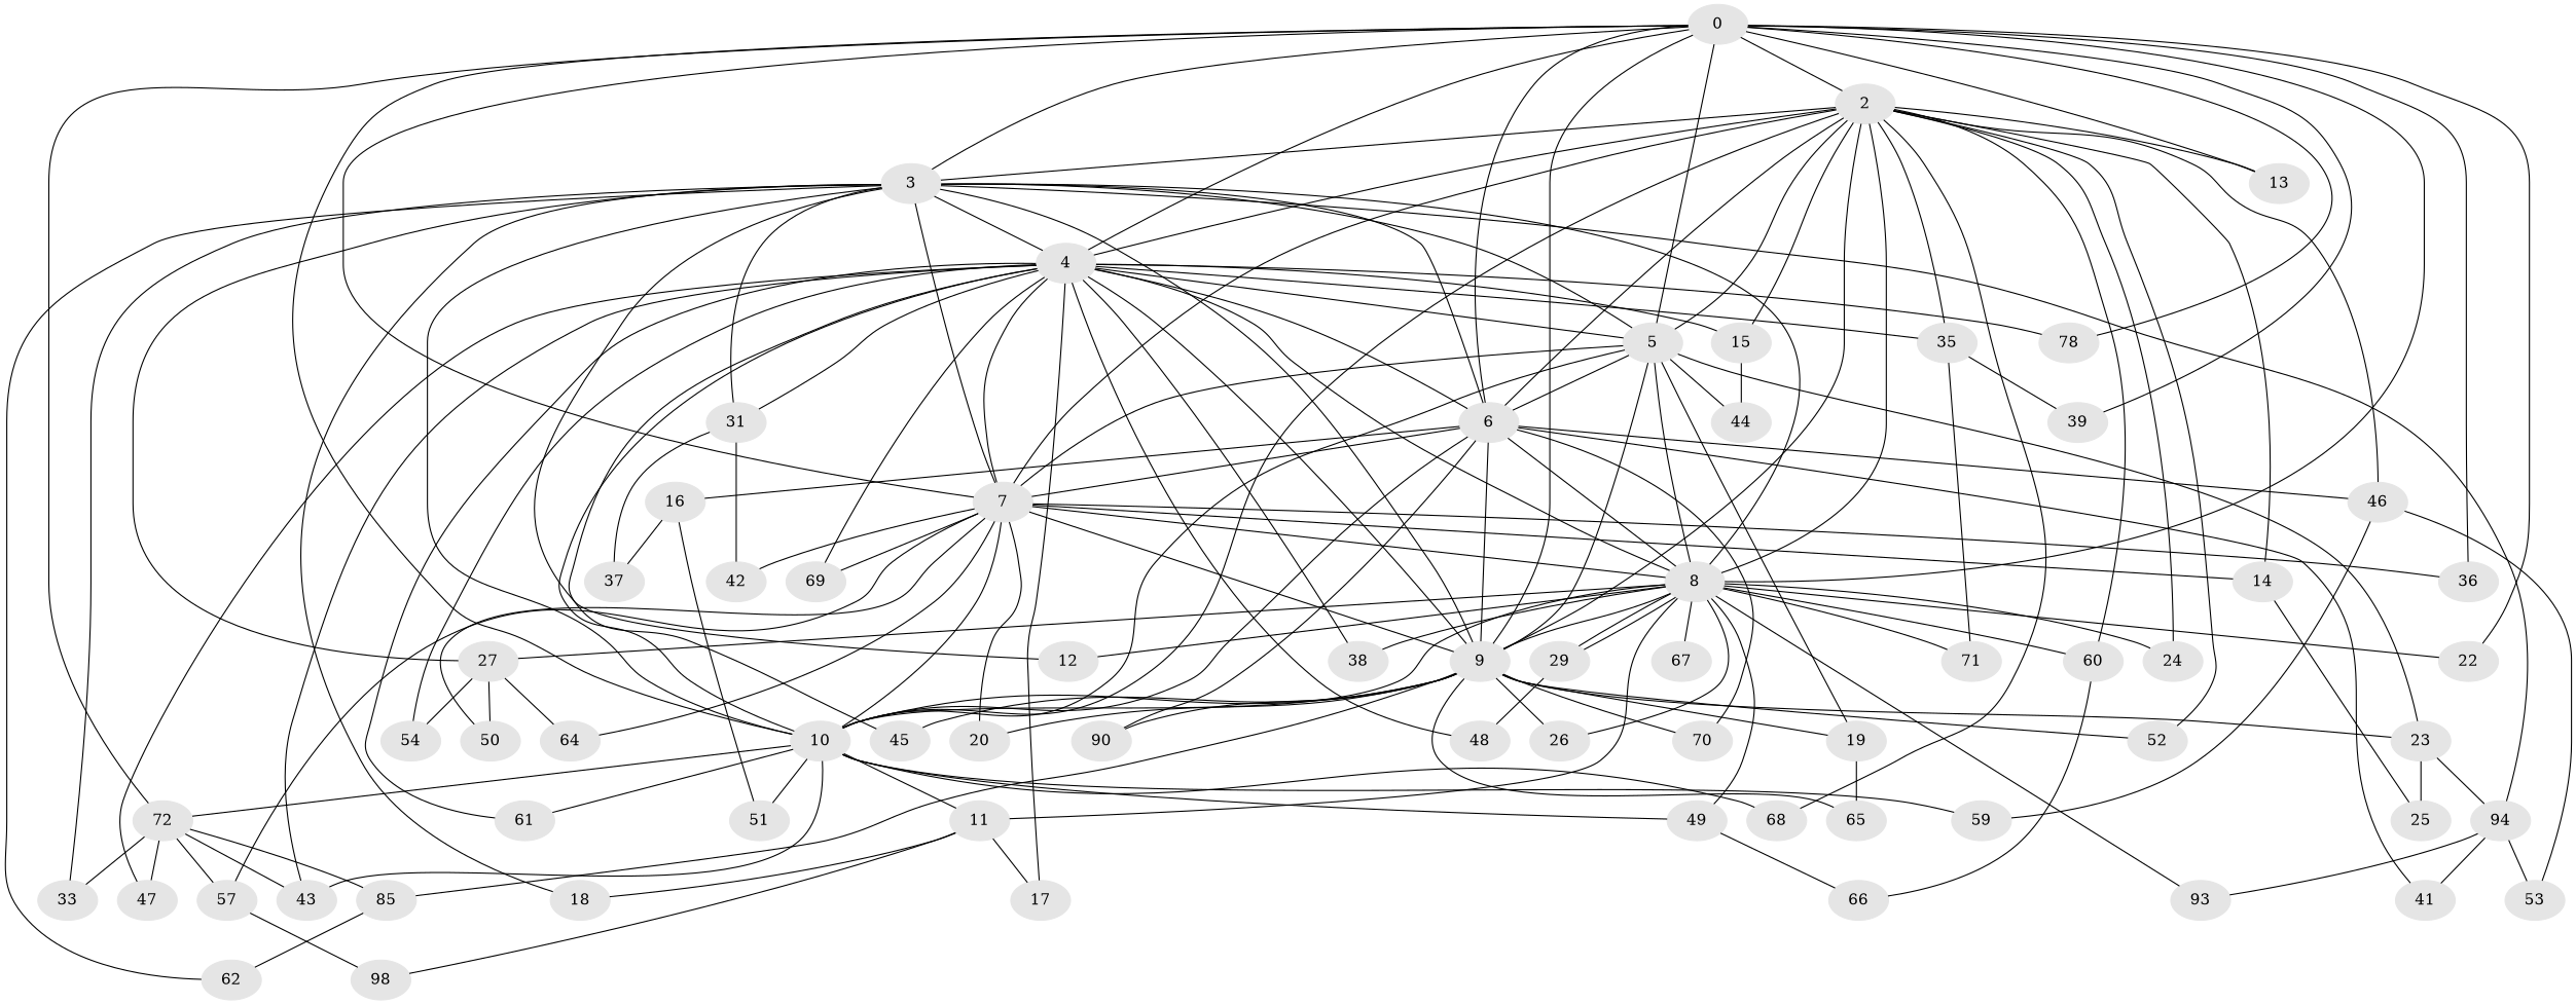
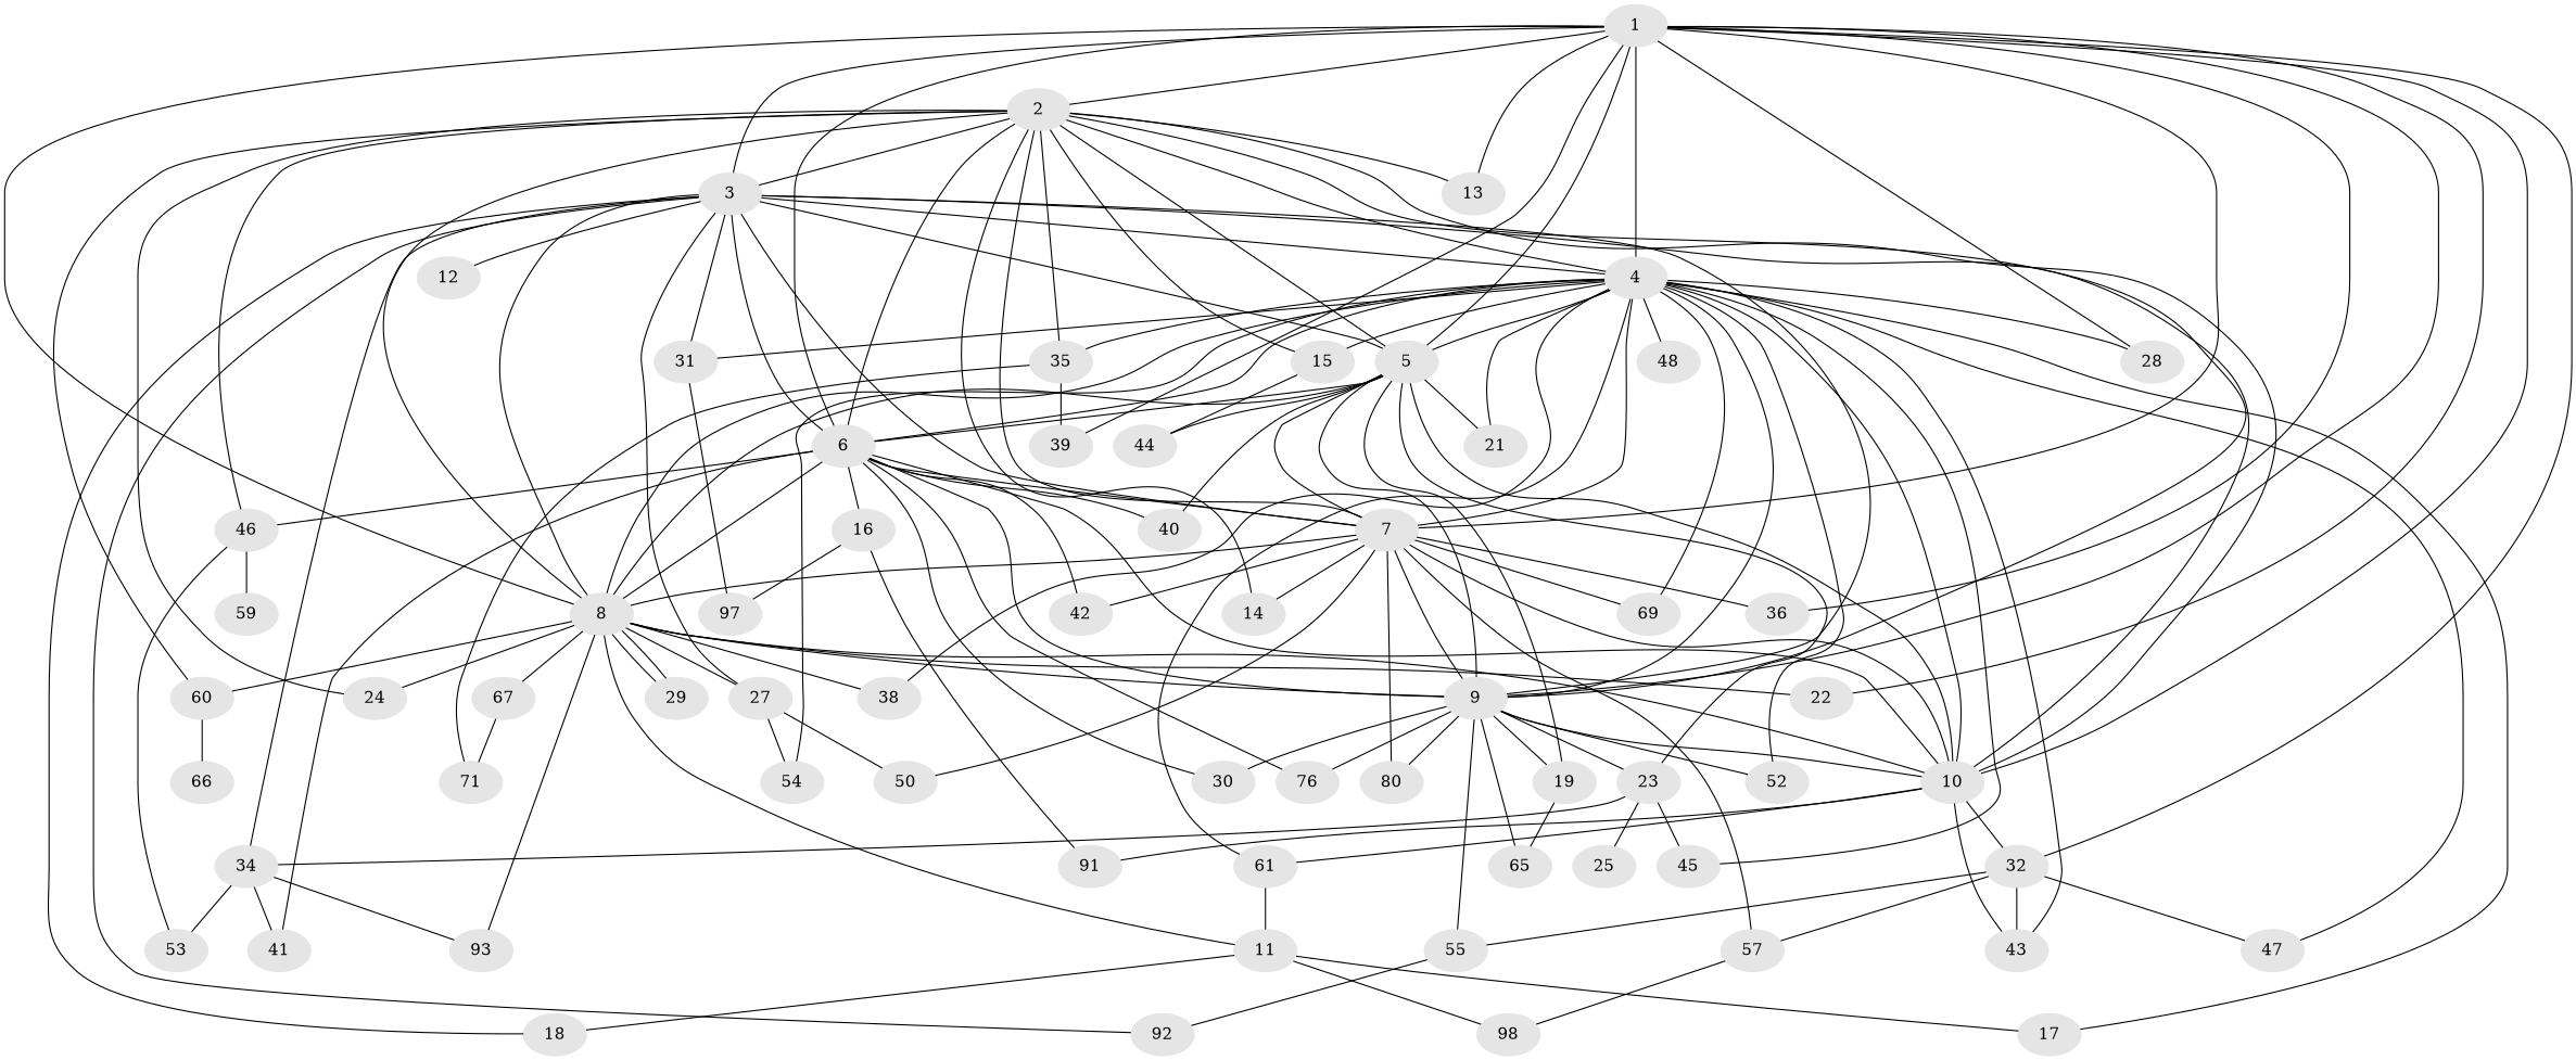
  graph {
    node [color=gray90 style=filled]
-   1 [label=0]
+   1
    2
    3
    4
    5
    6
    7
    8
    9
    10
    13
    22
-   28 [label=78]
-   32 [label=72]
+   28
+   32
    36
    39
    14
    15
    24
    35
    46
    60
-   68
    12
    18
    27
    31
-   33
-   34 [label=94]
-   62
+   34
+   62 [label=92]
    17
+   21
    38
    43
    45
    47
    48
    52
    54
    61
    69
    19
    23
+   40
    44
    16
-   30 [label=90]
+   30
    41
    42
-   70
-   20
+   70 [label=76]
+   20 [label=80]
    50
    57
-   64
    11
-   26
    29
-   49
    n59 [label=93]
    67
    71
-   55 [label=85]
+   55
    65
-   51
+   51 [label=91]
    59
    25
    53
    66
-   37
+   37 [label=97]
    n70 [label=98]
    1 -- 2
    1 -- 3
    1 -- 4
    1 -- 5
    1 -- 6
    1 -- 7
    1 -- 8
    1 -- 9
    1 -- 10
    1 -- 13
    1 -- 22
    1 -- 28
    1 -- 32
    1 -- 36
    1 -- 39
    2 -- 3
    2 -- 4
    2 -- 5
    2 -- 6
    2 -- 7
    2 -- 8
    2 -- 9
    2 -- 10
    2 -- 13
    2 -- 14
    2 -- 15
    2 -- 24
    2 -- 35
    2 -- 46
    2 -- 60
-   2 -- 68
    3 -- 4
    3 -- 5
    3 -- 6
    3 -- 7
    3 -- 8
    3 -- 9
    3 -- 10
    3 -- 12
    3 -- 18
    3 -- 27
    3 -- 31
-   3 -- 33
    3 -- 34
    3 -- 62
    4 -- 5
    4 -- 6
    4 -- 7
    4 -- 8
    4 -- 9
    4 -- 10
    4 -- 28
    4 -- 15
    4 -- 35
    4 -- 31
    4 -- 17
+   4 -- 21
    4 -- 38
    4 -- 43
    4 -- 45
    4 -- 47
    4 -- 48
-   2 -- 52
+   4 -- 52
    4 -- 54
    4 -- 61
    4 -- 69
    5 -- 6
    5 -- 7
    5 -- 8
    5 -- 9
    5 -- 10
+   5 -- 21
    5 -- 19
    5 -- 23
+   5 -- 40
    5 -- 44
    6 -- 7
    6 -- 8
    6 -- 9
    6 -- 10
    6 -- 46
+   6 -- 40
    6 -- 16
    6 -- 30
    6 -- 41
-   31 -- 42
+   6 -- 42
    6 -- 70
    7 -- 8
    7 -- 9
    7 -- 10
    7 -- 36
    7 -- 14
    7 -- 69
    7 -- 42
    7 -- 20
    7 -- 50
    7 -- 57
-   7 -- 64
    8 -- 9
    8 -- 10
    8 -- 22
    8 -- 24
    8 -- 60
-   8 -- 12
    8 -- 27
    8 -- 38
    8 -- 11
-   8 -- 26
    8 -- 29
    8 -- 29
-   8 -- 49
    8 -- n59
    8 -- 67
-   8 -- 71
+   67 -- 71
    9 -- 10
-   9 -- 45
+   23 -- 45
    9 -- 52
    9 -- 19
    9 -- 23
    9 -- 30
    9 -- 70
    9 -- 20
-   9 -- 26
    9 -- 55
    9 -- 65
    10 -- 32
-   10 -- 68
    10 -- 43
    10 -- 61
-   10 -- 11
-   10 -- 49
+   61 -- 11
    10 -- 51
-   10 -- 59
-   32 -- 33
    32 -- 43
    32 -- 47
    32 -- 57
    32 -- 55
-   14 -- 25
    15 -- 44
    35 -- 39
    35 -- 71
    46 -- 59
    46 -- 53
    60 -- 66
    27 -- 54
    27 -- 50
-   27 -- 64
    31 -- 37
    34 -- 41
    34 -- n59
    34 -- 53
    19 -- 65
    23 -- 34
    23 -- 25
    16 -- 51
    16 -- 37
    57 -- n70
    11 -- 18
    11 -- 17
    11 -- n70
-   29 -- 48
-   49 -- 66
    55 -- 62
  }
